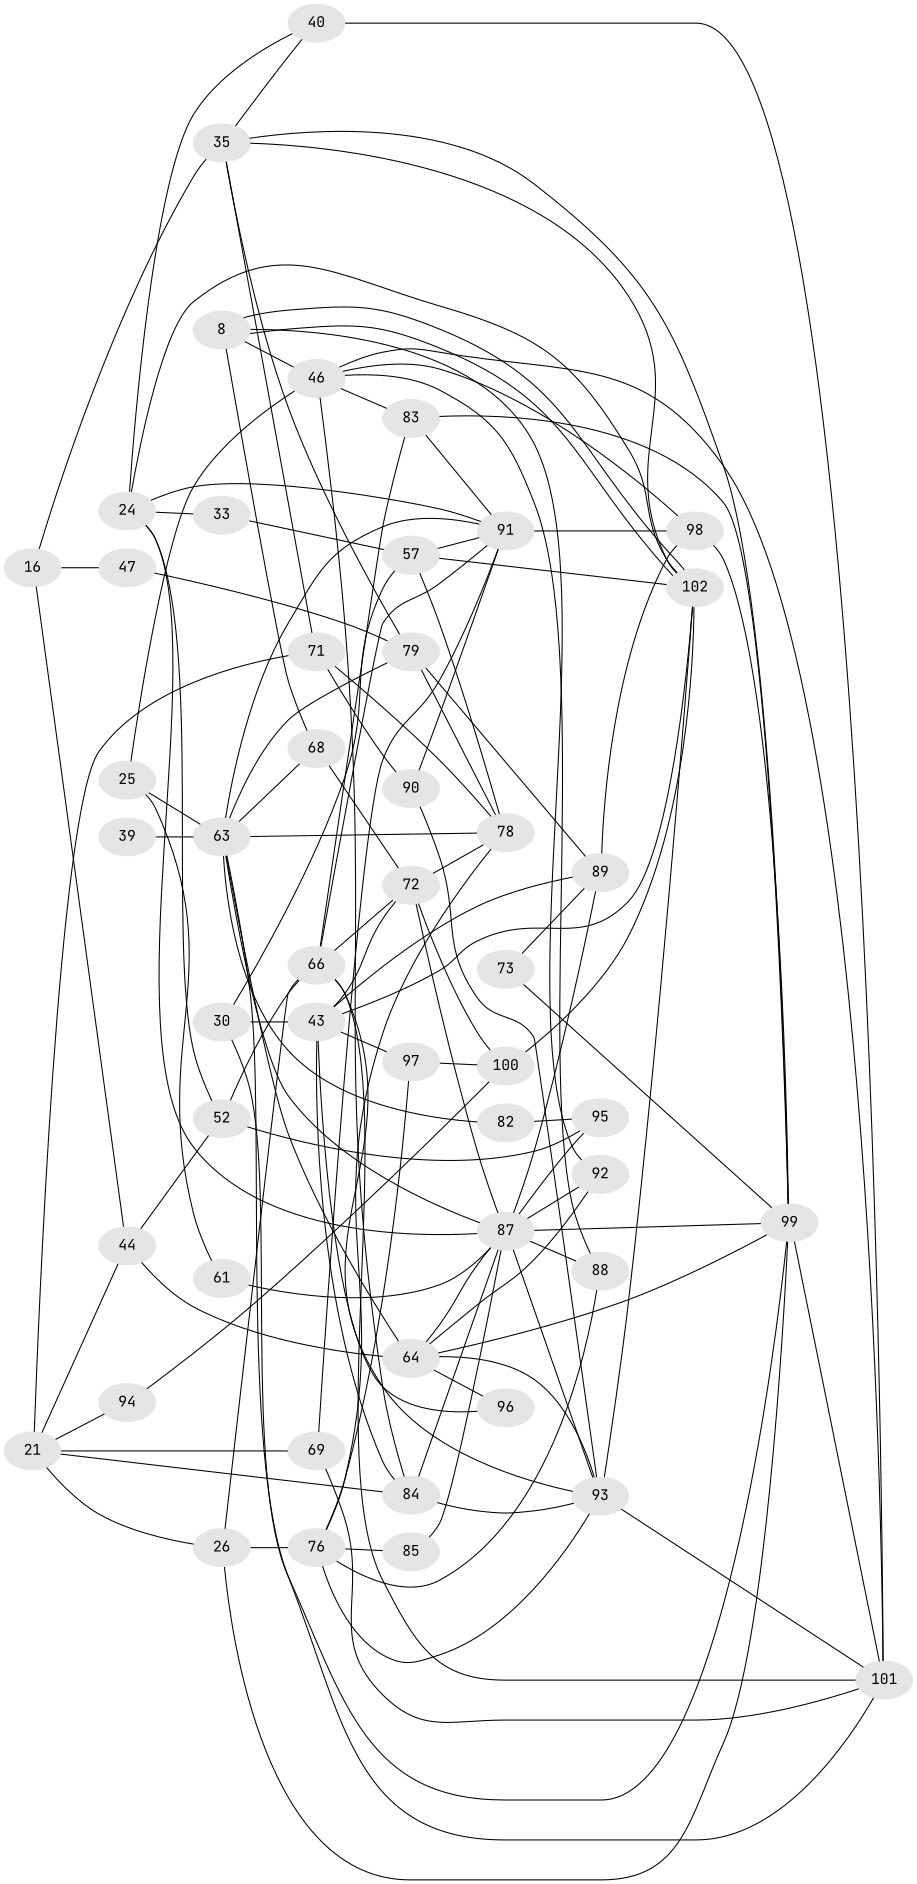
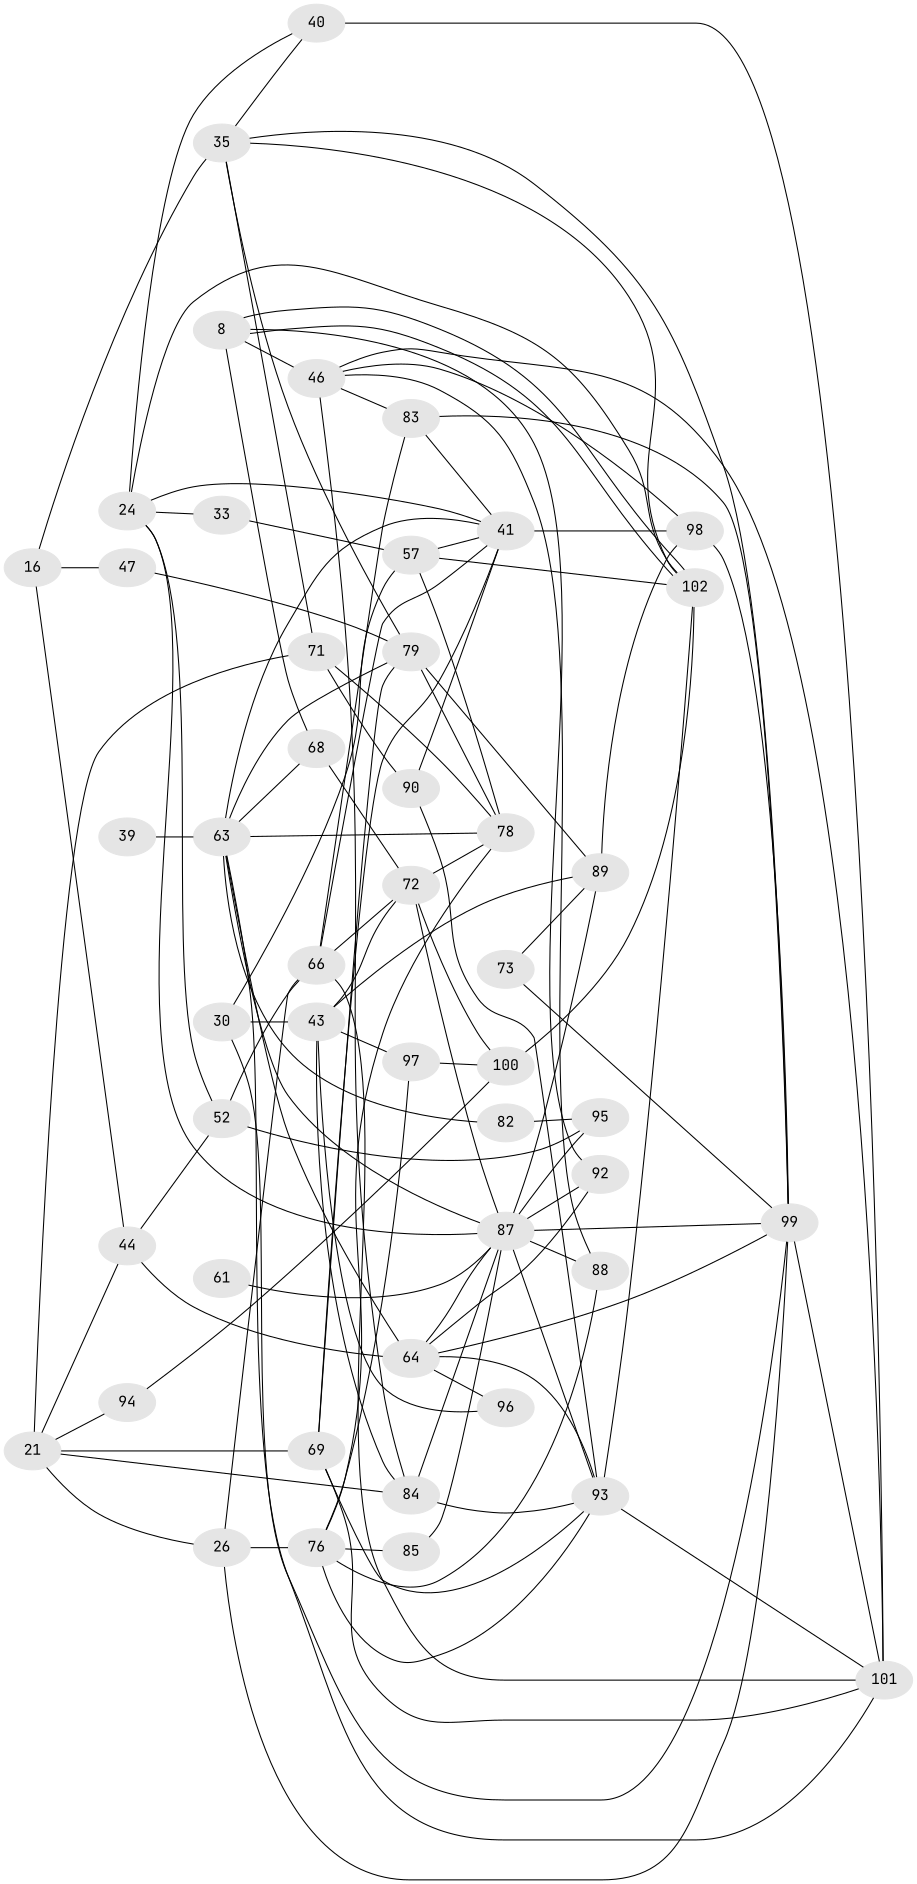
  graph {
    fontname="JetBrains Mono"
    rankdir=LR
    node [color=gray90 fontname="JetBrains Mono" style=filled]
    edge [fontname="JetBrains Mono"]
    46 [super="+34+38"]
    84
    101 [super="+70"]
    83 [super="+37"]
    88
    98 [super="+32+59"]
    8
    68
    92
    102 [super="+49"]
    72 [super="+55"]
    99 [super="+58"]
    30
    43 [super="+41"]
    57 [super="+1"]
    76 [super="+67+62"]
    97
    78 [super="+2"]
    85
    93 [super="+54+12+86+80"]
    16 [super="+13"]
    35 [super="+5"]
    44
    47
    71
    40
    79 [super="+20"]
    52
    64 [super="+18+53"]
    26 [super="+23"]
    66
    21
    69 [super="+14+65"]
    94 [super="+31"]
-   91 [super="+19+50"]
+   91 [super="+19+50" label=41]
    90
    87 [super="+45+77"]
    100
    24
    33
    95
    89
-   25
    61
    63 [super="+51+3+56"]
    82
    96
    39
    73
    46 -- 84
    46 -- 101
    46 -- 83
    46 -- 88
    46 -- 98
    84 -- 93
    84 -- 87
    83 -- 99
    83 -- 91
    98 -- 99
    8 -- 46
    8 -- 68
    8 -- 92
    8 -- 102
    8 -- 102
    68 -- 72
    72 -- 78
    72 -- 87
    72 -- 100
    99 -- 101
    30 -- 99
    30 -- 43 [weight=2]
    30 -- 57 [weight=2]
    43 -- 84
-   43 -- 102
    43 -- 72
    43 -- 97
    43 -- 89
    43 -- 96
    57 -- 102
    57 -- 78
    57 -- 91
    76 -- 88
    76 -- 97
    76 -- 78 [weight=2]
    76 -- 85
    76 -- 93 [weight=2]
    97 -- 100
    85 -- 87
    93 -- 101 [weight=2]
    93 -- 102 [weight=2]
    16 -- 35
    16 -- 44 [weight=2]
    16 -- 47 [weight=2]
    35 -- 102
    35 -- 99 [weight=2]
    35 -- 71 [weight=2]
    35 -- 40
    35 -- 79 [weight=2]
    44 -- 52
    44 -- 64 [weight=2]
    47 -- 79 [weight=2]
    71 -- 78
    71 -- 90
    40 -- 101
    79 -- 78
    79 -- 89
    52 -- 66
    52 -- 95
    64 -- 92
    64 -- 99 [weight=2]
    64 -- 93
    64 -- 87
    64 -- 96
    26 -- 99
    26 -- 76 [weight=2]
    26 -- 66
    66 -- 101
    66 -- 83 [weight=2]
    66 -- 72
    66 -- 91
    21 -- 84
    21 -- 44
    21 -- 71
    21 -- 26 [weight=2]
    21 -- 69 [weight=2]
    21 -- 94 [weight=2]
    69 -- 101 [weight=3]
-   66 -- 93 [weight=2]
+   69 -- 93 [weight=2]
+   69 -- 79
    69 -- 91
    94 -- 100
    91 -- 98
    90 -- 93
    90 -- 91
    87 -- 88
    87 -- 92
    87 -- 99
    87 -- 93 [weight=3]
    87 -- 95
    87 -- 89
    100 -- 102
    24 -- 102
    24 -- 40
    24 -- 52
    24 -- 91 [weight=2]
    24 -- 87 [weight=3]
    24 -- 33
    33 -- 57
    89 -- 98
-   25 -- 46 [weight=2]
-   25 -- 61
-   25 -- 63 [weight=2]
    61 -- 87
    63 -- 101 [weight=2]
    63 -- 68
    63 -- 78 [weight=2]
    63 -- 79
    63 -- 64
    63 -- 91
    63 -- 87
    63 -- 82
    82 -- 95
    39 -- 63 [weight=2]
    73 -- 99
    73 -- 89
  }
